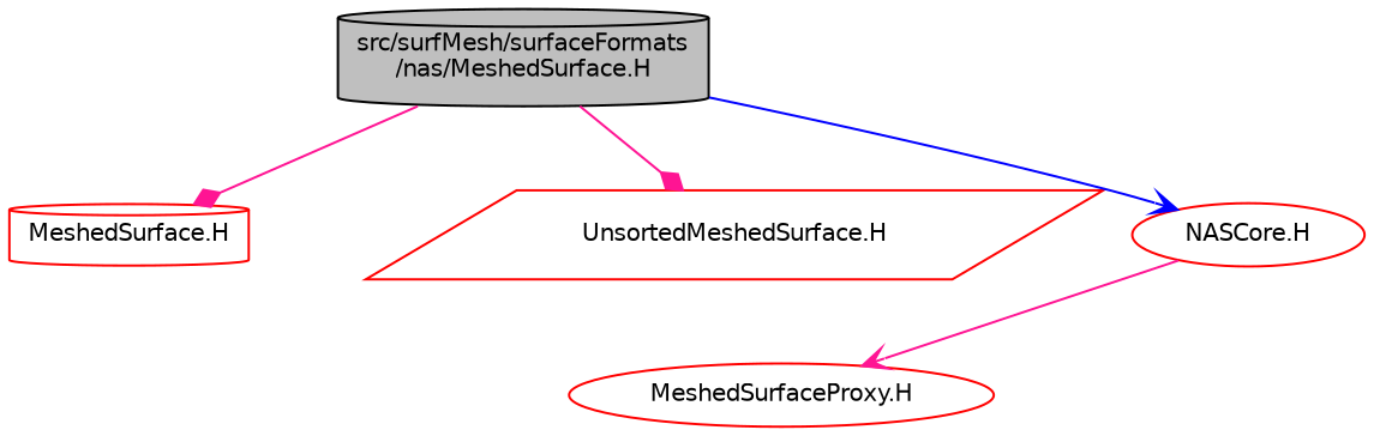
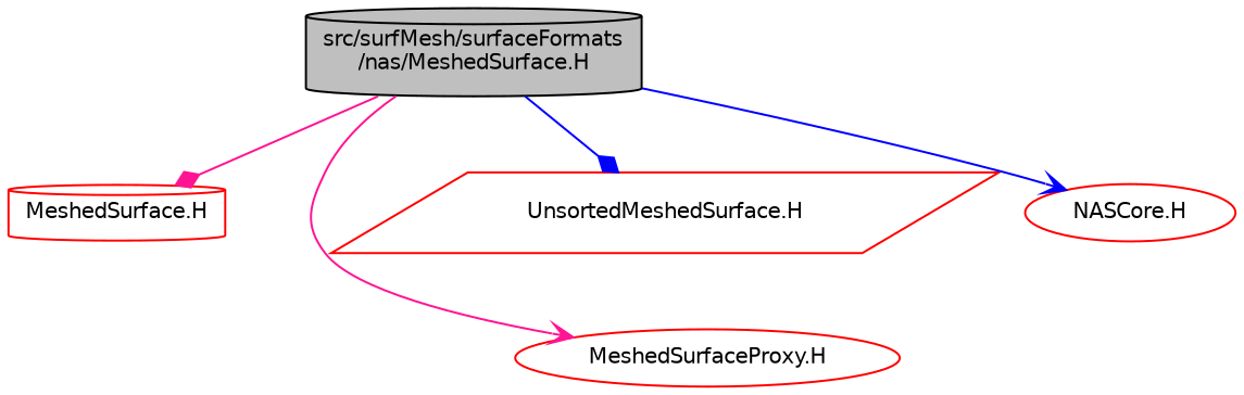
  digraph {
    node [color=red fontname=Helvetica fontsize=10 shape=cylinder]
    edge [arrowhead=diamond color=deeppink fontname=Helvetica fontsize=10 labelfontname=Helvetica labelfontsize=10 style=solid]
    n1 [color=black fillcolor=grey75 fontcolor=black height=0.2 label="src/surfMesh/surfaceFormats\l/nas/MeshedSurface.H" style=filled width=0.4]
    n2 [height=0.2 label="MeshedSurface.H" width=0.4]
    n3 [height=0.2 label="MeshedSurfaceProxy.H" shape=ellipse width=0.4]
    n4 [height=0.2 label="UnsortedMeshedSurface.H" shape=parallelogram width=0.4]
    n5 [height=0.2 label="NASCore.H" shape=ellipse width=0.4]
    n1 -> n2
-   n5 -> n3 [arrowhead=vee]
-   n1 -> n4
+   n1 -> n3 [arrowhead=vee]
+   n1 -> n4 [color=blue]
    n1 -> n5 [arrowhead=vee color=blue]
  }
